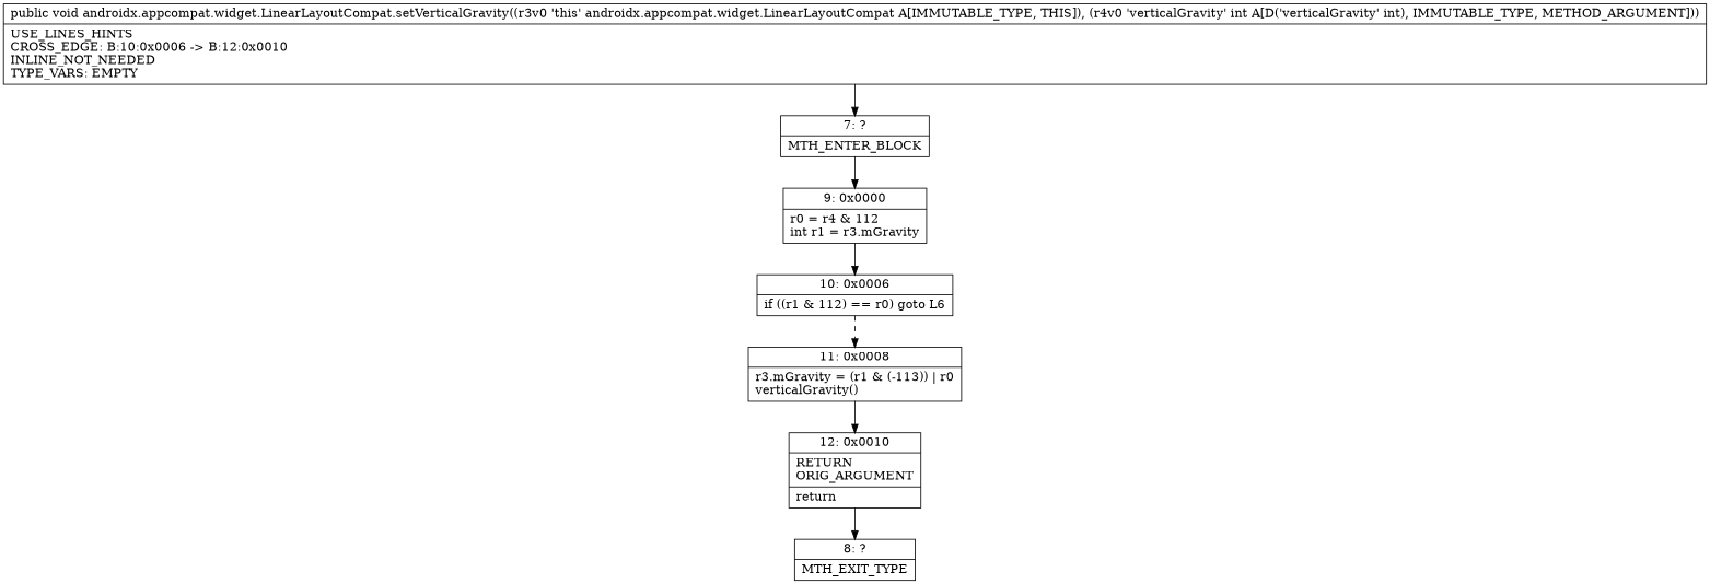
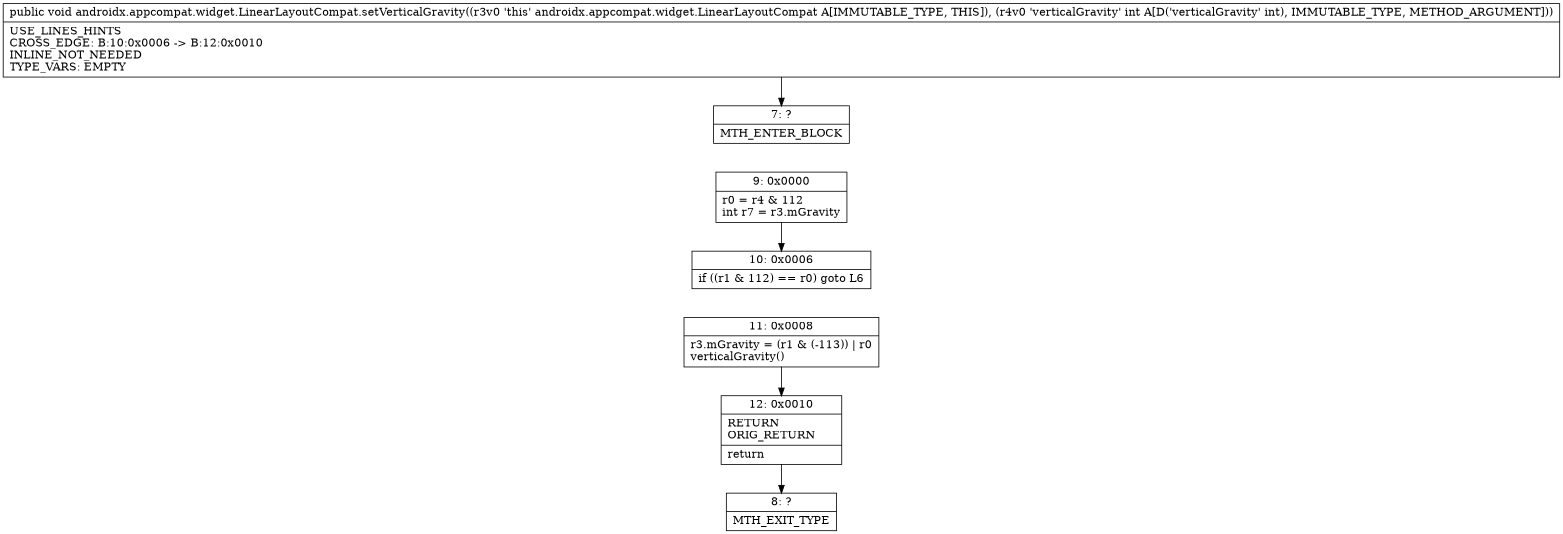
  digraph {
    node [shape=record]
    n1 [label="{7\:\ ?|MTH_ENTER_BLOCK\l}"]
-   n2 [label="{9\:\ 0x0000|r0 = r4 & 112\lint r1 = r3.mGravity\l}"]
+   n2 [label="{9\:\ 0x0000|r0 = r4 & 112\lint r7 = r3.mGravity\l}"]
    n3 [label="{10\:\ 0x0006|if ((r1 & 112) == r0) goto L6\l}"]
    n4 [label="{11\:\ 0x0008|r3.mGravity = (r1 & (\-113)) \| r0\lverticalGravity()\l}"]
-   n5 [label="{12\:\ 0x0010|RETURN\lORIG_ARGUMENT\l|return\l}"]
+   n5 [label="{12\:\ 0x0010|RETURN\lORIG_RETURN\l|return\l}"]
    n6 [label="{8\:\ ?|MTH_EXIT_TYPE\l}"]
    n7 [label="{public void androidx.appcompat.widget.LinearLayoutCompat.setVerticalGravity((r3v0 'this' androidx.appcompat.widget.LinearLayoutCompat A[IMMUTABLE_TYPE, THIS]), (r4v0 'verticalGravity' int A[D('verticalGravity' int), IMMUTABLE_TYPE, METHOD_ARGUMENT]))  | USE_LINES_HINTS\lCROSS_EDGE: B:10:0x0006 \-\> B:12:0x0010\lINLINE_NOT_NEEDED\lTYPE_VARS: EMPTY\l}"]
-   n1 -> n2
    n2 -> n3
-   n3 -> n4 [style=dashed]
    n4 -> n5
    n5 -> n6
    n7 -> n1
  }
